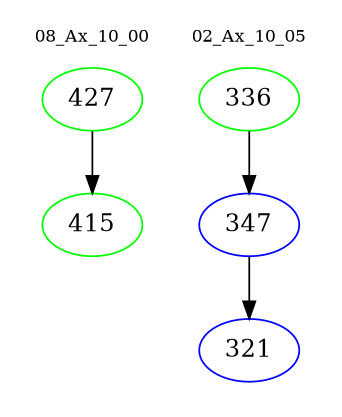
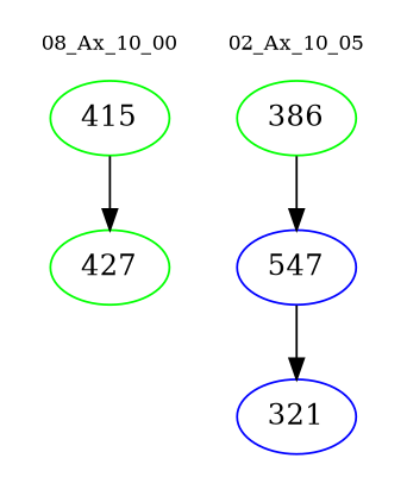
  digraph {
    node [color=green]
    edge [color=black]
    n1 [label=427]
    n2 [label=415]
-   n3 [label=336]
-   n4 [color=blue label=347]
+   n3 [label=386]
+   n4 [color=blue label=547]
    n5 [color=blue label=321]
    subgraph cluster_1 {
      color=white
      fontsize=10
      label="08_Ax_10_00"
      n1
      n2
    }
    subgraph cluster_2 {
      color=white
      fontsize=10
      label="02_Ax_10_05"
      n3
      n4
      n5
    }
-   n1 -> n2
+   n2 -> n1
    n3 -> n4
    n4 -> n5
  }
